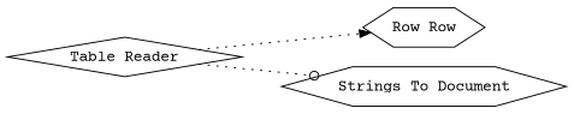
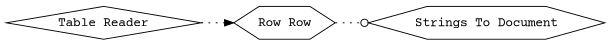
  digraph {
    fontname="Courier Prime"
    rankdir=LR
    node [fontname="Courier Prime" shape=hexagon]
    edge [fontname="Courier Prime" style=dotted]
    n1 [label="Row Row"]
    n2 [label="Strings To Document"]
    n3 [label="Table Reader" shape=diamond]
-   n3 -> n2 [arrowhead=odot]
+   n1 -> n2 [arrowhead=odot]
    n3 -> n1 [arrowhead=normal]
  }
